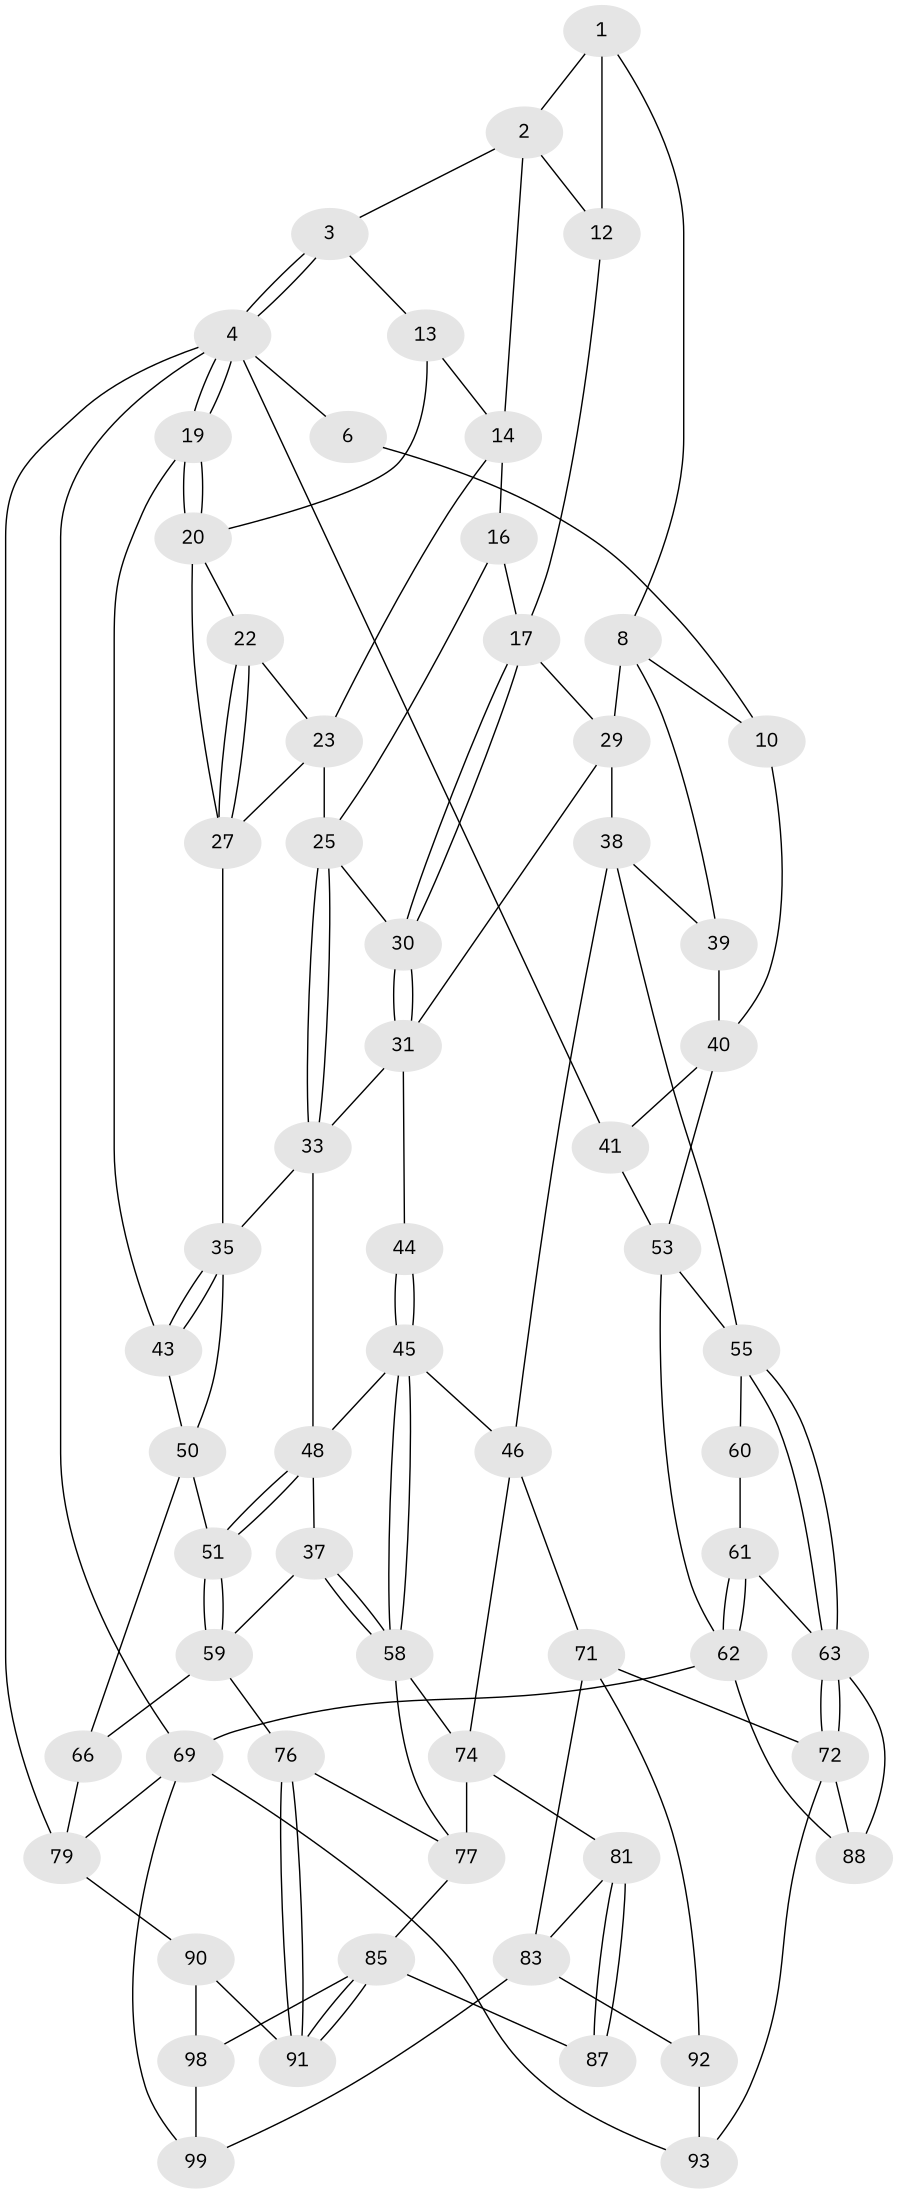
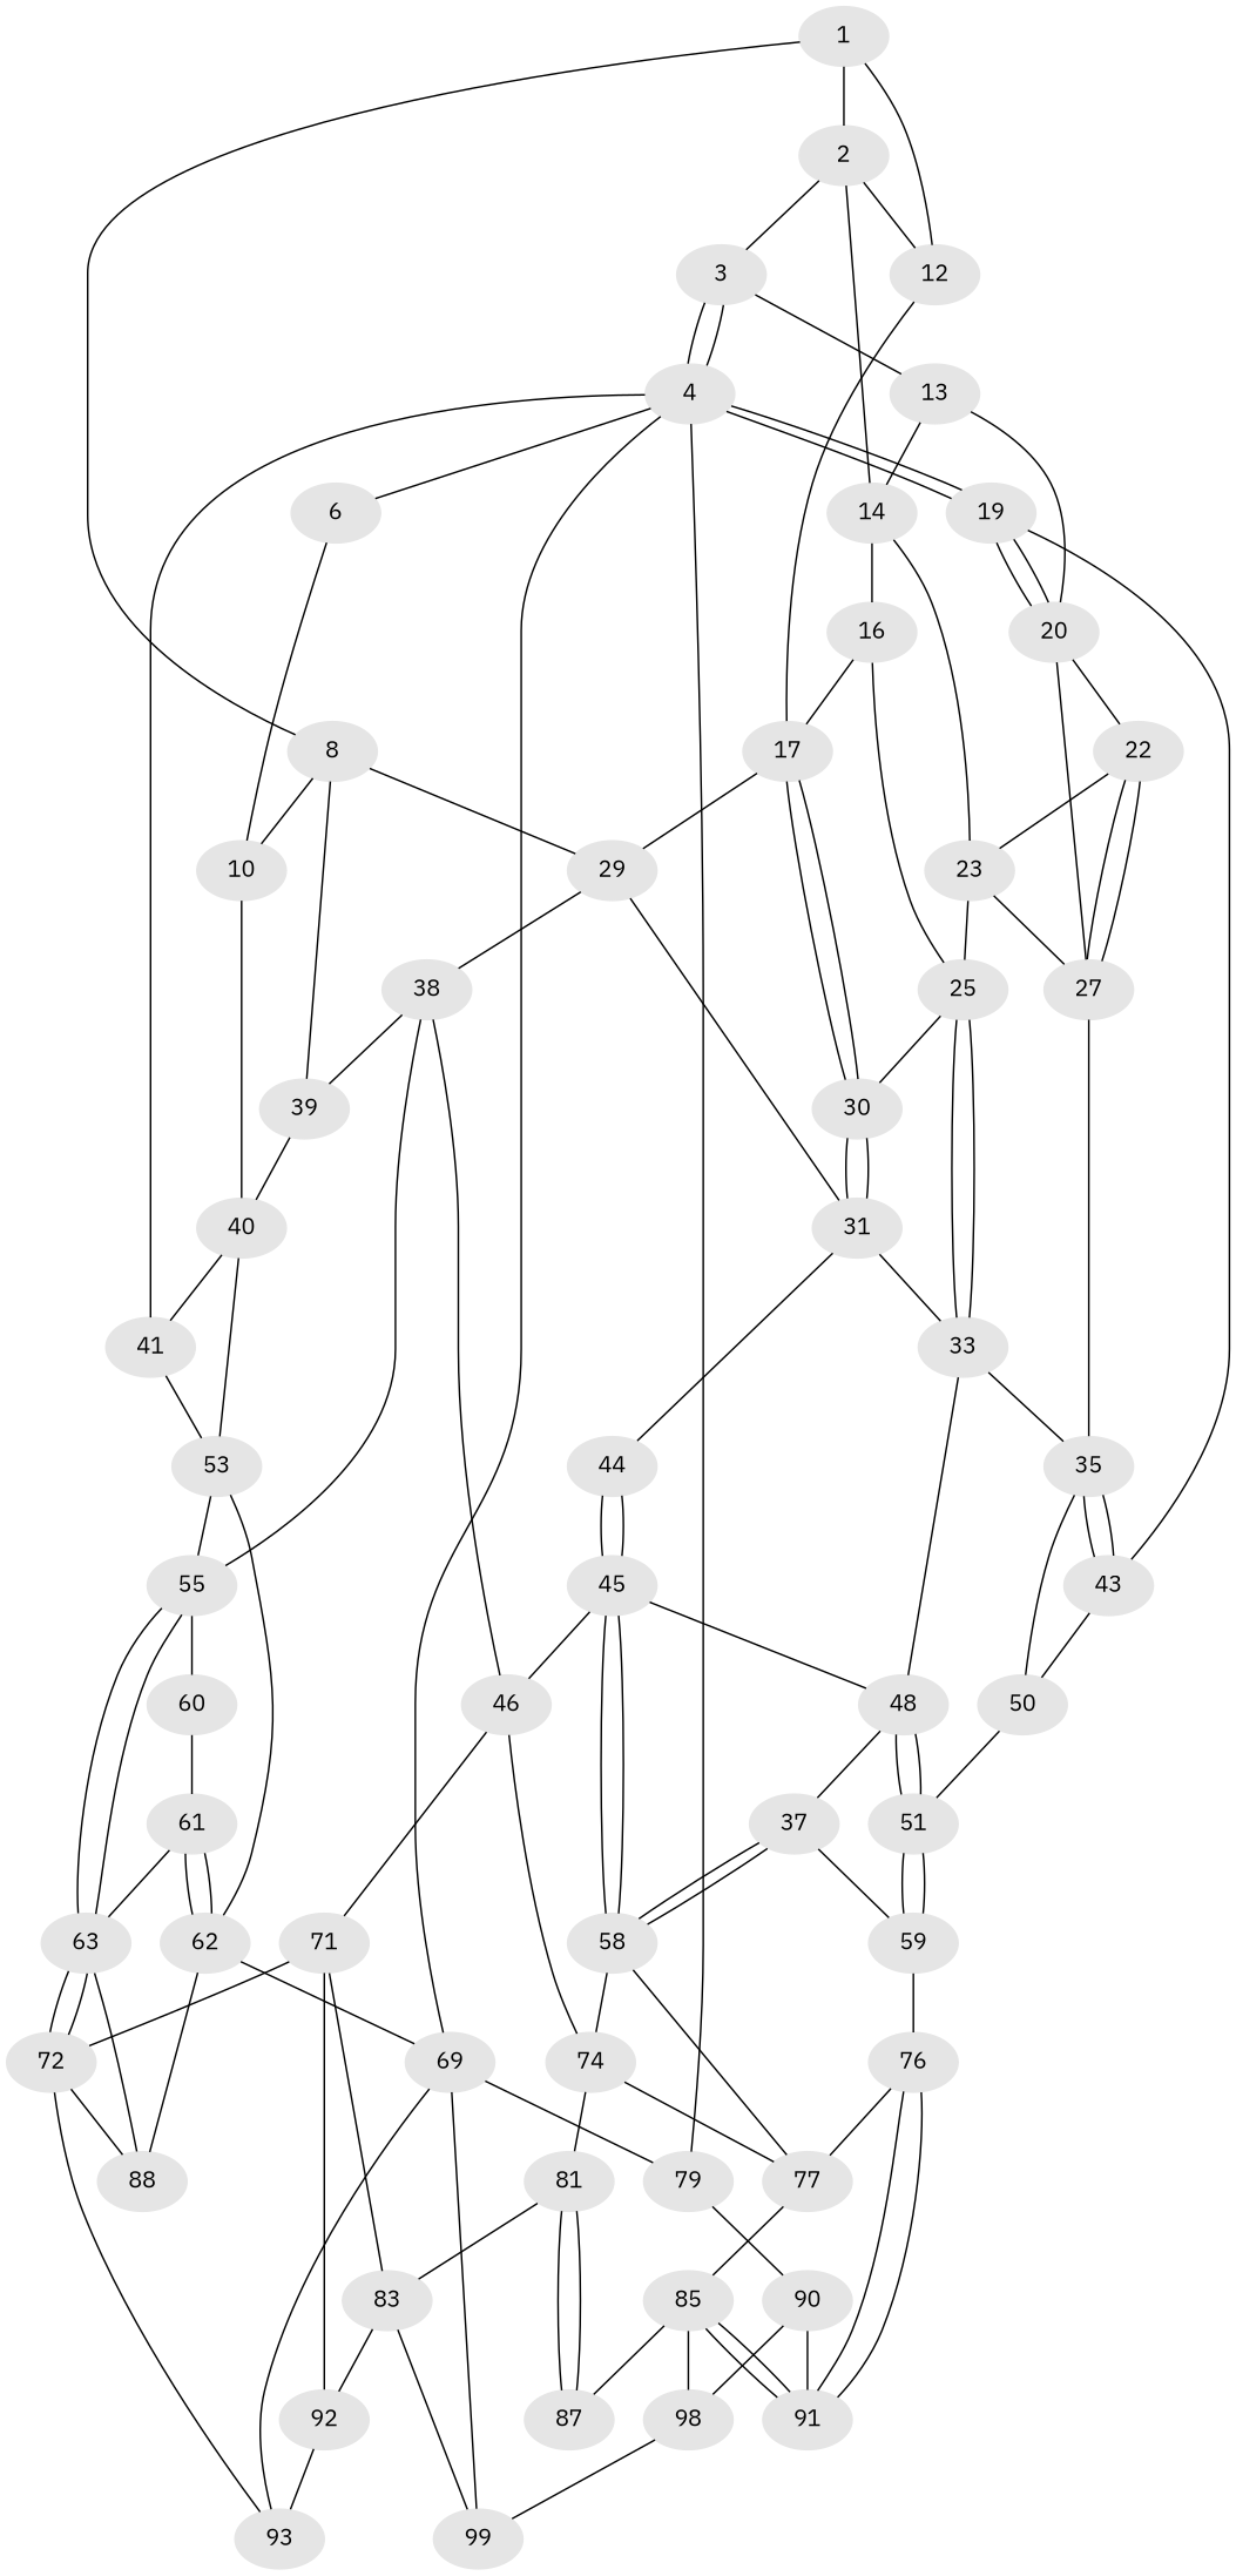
  graph {
    fontname="IBM Plex Sans"
    node [color=gray90 fontname="IBM Plex Sans" style=filled]
    edge [fontname="IBM Plex Sans"]
    1 [super="+7"]
    2 [super="+11"]
    8 [super="+9"]
    12
    3
    14 [super="+15"]
    10
    29 [super="+32"]
    39
    17 [super="+18"]
    4 [super="+5"]
    13
    16
    23 [super="+24"]
    6
    19
    41
    69 [super="+95"]
    79 [super="+80"]
    20 [super="+21"]
    43
    53 [super="+54"]
    93 [super="+94"]
    99
    90 [super="+100"]
    40 [super="+42"]
    31 [super="+34"]
    38 [super="+47"]
    30
    22
    27 [super="+28"]
    25 [super="+26"]
    33 [super="+37"]
    50 [super="+52"]
    35 [super="+36"]
    48 [super="+49"]
    44
    46 [super="+70"]
    55 [super="+56"]
    45
    51
    n42 [label=37]
-   66
    71 [super="+84"]
    74 [super="+75"]
    60
    63 [super="+64"]
    62 [super="+68"]
    58 [super="+73"]
    77 [super="+78"]
    72 [super="+89"]
    83 [super="+96"]
    92 [super="+97"]
    81 [super="+82"]
    59 [super="+67"]
    76
    88
    61 [super="+65"]
    85 [super="+86"]
    91
    87
    98
    1 -- 2
    1 -- 8
    1 -- 12
    2 -- 12
    2 -- 3
    2 -- 14
    8 -- 10
    8 -- 29
    8 -- 39
    12 -- 17
    3 -- 4
    3 -- 4
    3 -- 13
    14 -- 16
    14 -- 23
    10 -- 40
    29 -- 31
    29 -- 38
    39 -- 40
    17 -- 29
    17 -- 30
    17 -- 30
    4 -- 6
    4 -- 19
    4 -- 19
    4 -- 41
    4 -- 69
    4 -- 79
    13 -- 14
    13 -- 20
    16 -- 17
    16 -- 25
    23 -- 27
    23 -- 25
    6 -- 10
    19 -- 20
    19 -- 20
    19 -- 43
    41 -- 53
    69 -- 79
    69 -- 93
    69 -- 99
    79 -- 90 [weight=2]
    20 -- 22
    20 -- 27
    43 -- 50
    53 -- 55
    53 -- 62
    90 -- 91
    90 -- 98
    40 -- 41
    40 -- 53
    31 -- 33
    31 -- 44
    38 -- 39
    38 -- 46
    38 -- 55
    30 -- 31
    30 -- 31
    22 -- 23
    22 -- 27
    22 -- 27
    27 -- 35
    25 -- 30
    25 -- 33
    25 -- 33
    33 -- 35
    33 -- 48
    50 -- 51
-   50 -- 66
    35 -- 43
    35 -- 43
    35 -- 50
    48 -- 51
    48 -- 51
    48 -- n42
    44 -- 45
    44 -- 45
    46 -- 71
    46 -- 74
    55 -- 60
    55 -- 63
    55 -- 63
    45 -- 48
    45 -- 46
    45 -- 58
    45 -- 58
    51 -- 59
    51 -- 59
    n42 -- 58
    n42 -- 58
    n42 -- 59
-   66 -- 79
    71 -- 72
    71 -- 83
    71 -- 92
    74 -- 77
    74 -- 81
    60 -- 61 [weight=2]
    63 -- 72
    63 -- 72
    63 -- 88
    62 -- 69
    62 -- 88
    58 -- 74
    58 -- 77
    77 -- 85
    72 -- 93
    72 -- 88
    83 -- 99
    83 -- 92
    92 -- 93 [weight=2]
    81 -- 83
    81 -- 87 [weight=2]
    81 -- 87
-   59 -- 66
    59 -- 76
    76 -- 77
    76 -- 91
    76 -- 91
    61 -- 63
    61 -- 62
    61 -- 62
    85 -- 91
    85 -- 91
    85 -- 87
    85 -- 98
    98 -- 99
  }
